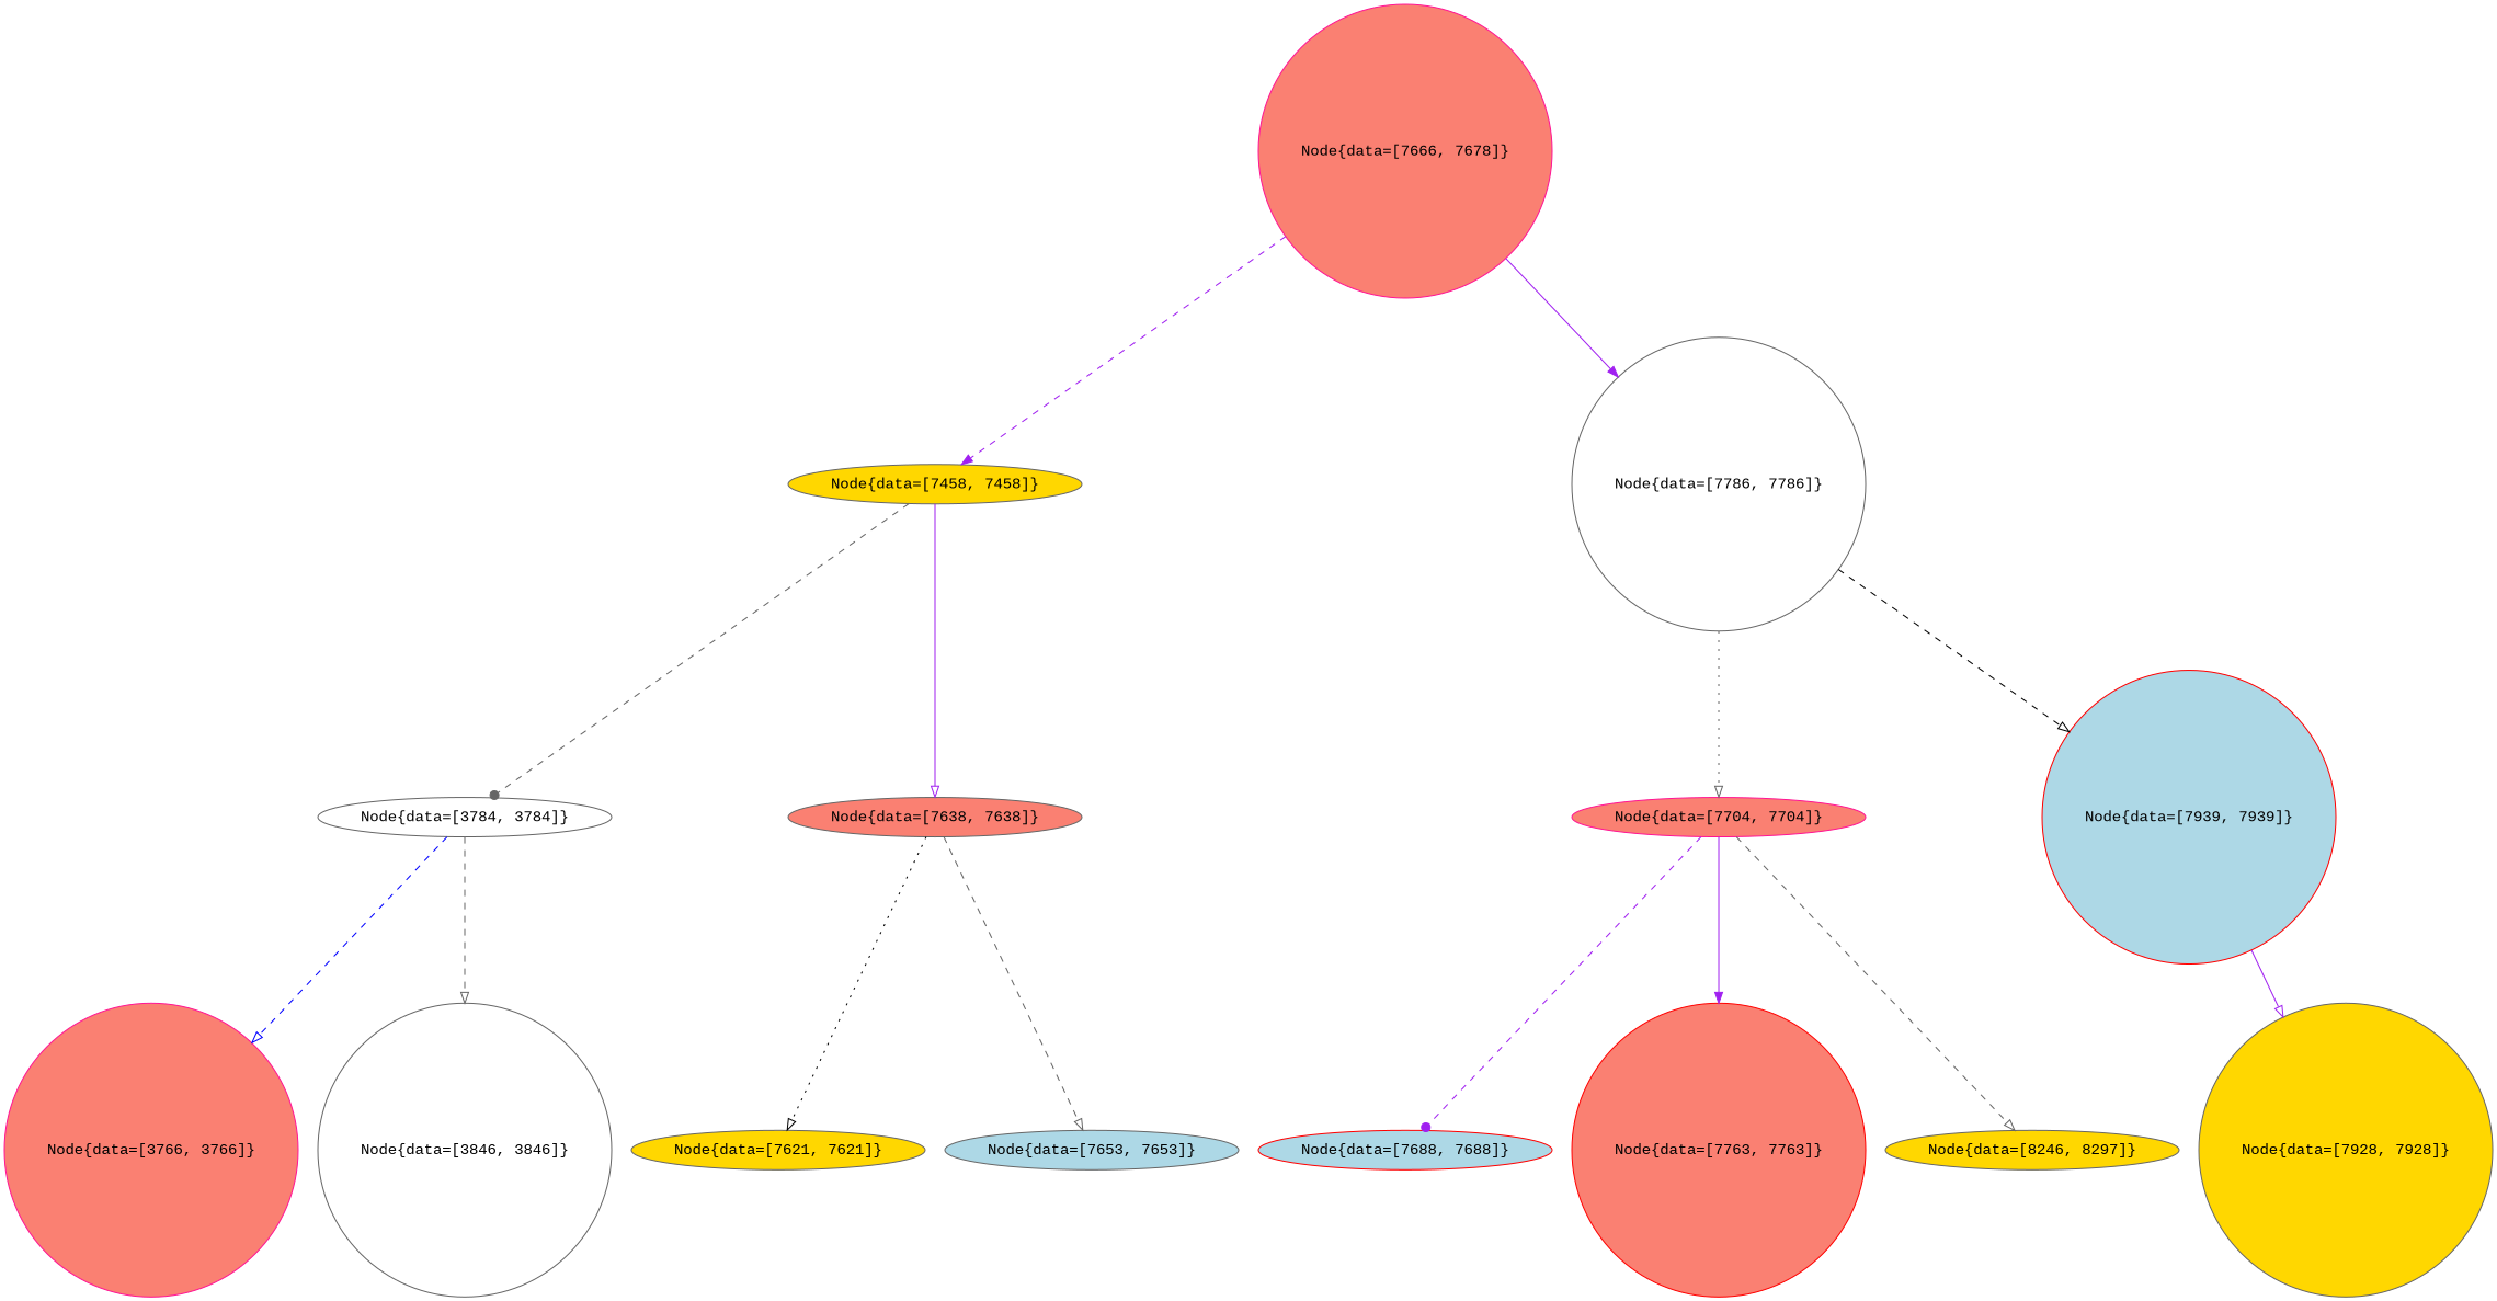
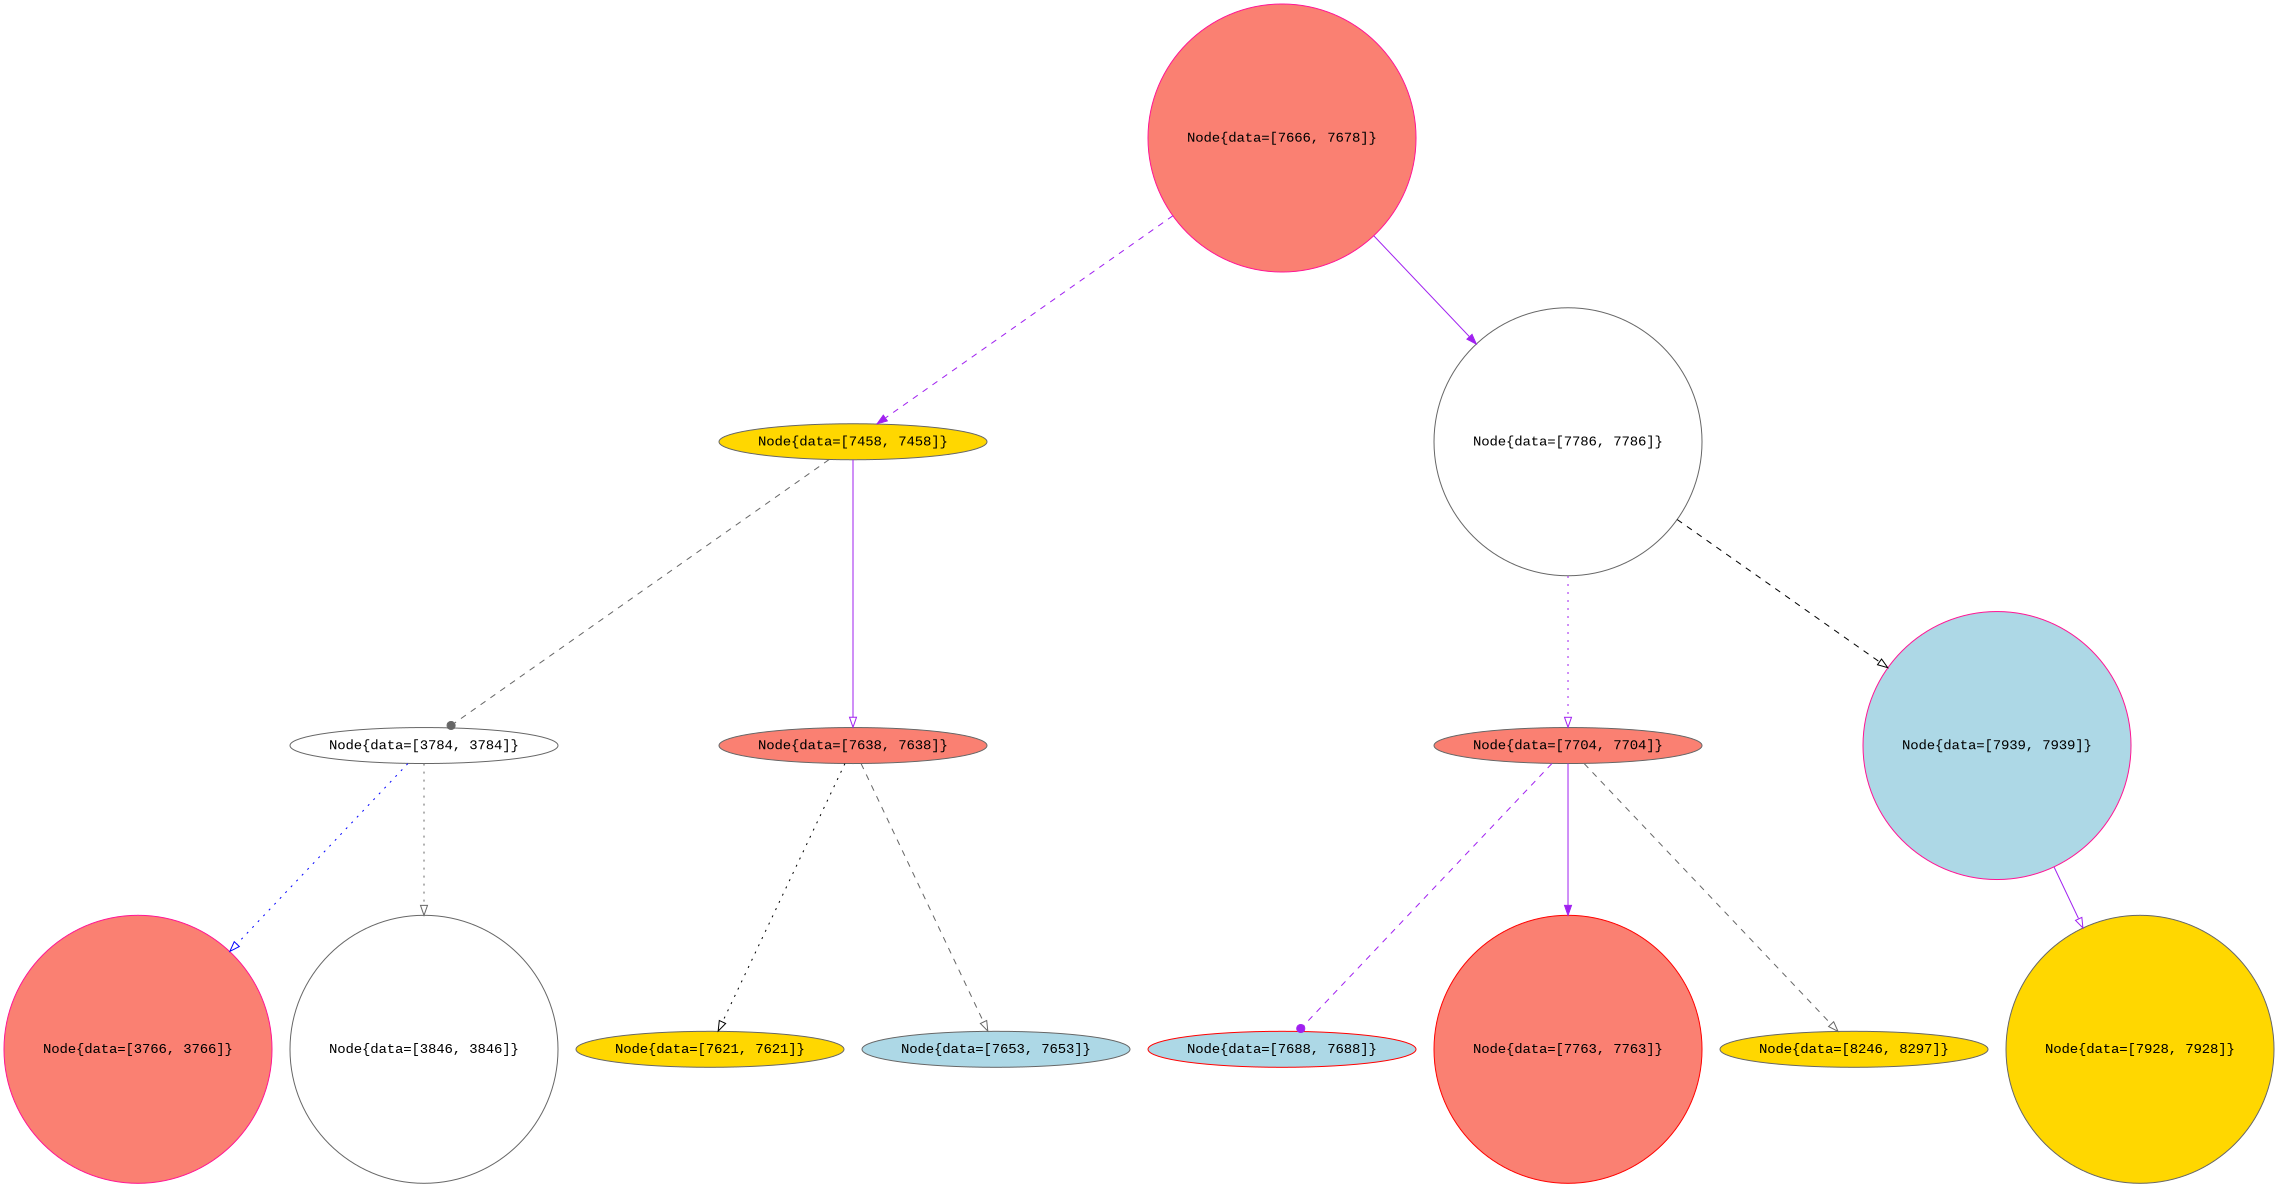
  digraph {
    fontname="Liberation Mono"
    node [color=gray40 fillcolor=salmon fontname="Liberation Mono" shape=ellipse style=filled]
    edge [arrowhead=onormal color=purple fontname="Liberation Mono" style=dashed]
    n1 [color=deeppink label="Node{data=[7666, 7678]}" shape=circle]
    n2 [fillcolor=gold label="Node{data=[7458, 7458]}"]
    n3 [fillcolor=white label="Node{data=[7786, 7786]}" shape=circle]
    n4 [fillcolor=white label="Node{data=[3784, 3784]}"]
    n5 [label="Node{data=[7638, 7638]}"]
-   n6 [color=deeppink label="Node{data=[7704, 7704]}"]
-   n7 [color=red fillcolor=lightblue label="Node{data=[7939, 7939]}" shape=circle]
+   n6 [label="Node{data=[7704, 7704]}"]
+   n7 [color=deeppink fillcolor=lightblue label="Node{data=[7939, 7939]}" shape=circle]
    n8 [color=deeppink label="Node{data=[3766, 3766]}" shape=circle]
    n9 [fillcolor=white label="Node{data=[3846, 3846]}" shape=circle]
    n10 [fillcolor=gold label="Node{data=[7621, 7621]}"]
    n11 [fillcolor=lightblue label="Node{data=[7653, 7653]}"]
    n12 [color=red fillcolor=lightblue label="Node{data=[7688, 7688]}"]
    n13 [color=red label="Node{data=[7763, 7763]}" shape=circle]
    n14 [fillcolor=gold label="Node{data=[8246, 8297]}"]
    n15 [fillcolor=gold label="Node{data=[7928, 7928]}" shape=circle]
    n1 -> n2 [arrowhead=normal]
    n1 -> n3 [arrowhead=normal style=solid]
    n2 -> n4 [arrowhead=dot color=gray40]
    n2 -> n5 [style=solid]
-   n3 -> n6 [color=gray40 style=dotted]
+   n3 -> n6 [style=dotted]
    n3 -> n7 [color=black]
-   n4 -> n8 [color=blue]
-   n4 -> n9 [color=gray40]
+   n4 -> n8 [color=blue style=dotted]
+   n4 -> n9 [color=gray40 style=dotted]
    n5 -> n10 [color=black style=dotted]
    n5 -> n11 [color=gray40]
    n6 -> n12 [arrowhead=dot]
    n6 -> n13 [arrowhead=normal style=solid]
    n6 -> n14 [color=gray40]
    n7 -> n15 [style=solid]
  }
